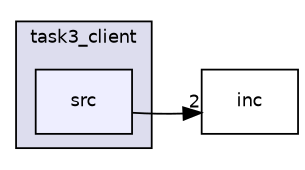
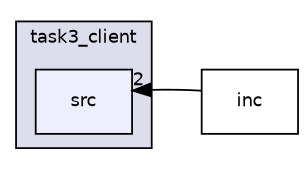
  digraph {
    compound=true
    rankdir=LR
    node [fontname=Helvetica fontsize=10 shape=box]
    n1 [fillcolor="#eeeeff" label=src pencolor=black style=filled]
    n2 [label=inc]
    subgraph cluster_1 {
      bgcolor="#ddddee"
      fontname=Helvetica
      fontsize=10
      label=task3_client
      pencolor=black
      n1
    }
-   n1 -> n2 [headlabel=2 labeldistance=1.5 labelfontname=Helvetica labelfontsize=10]
+   n2 -> n1 [headlabel=2 labeldistance=1.5 labelfontname=Helvetica labelfontsize=10]
  }
